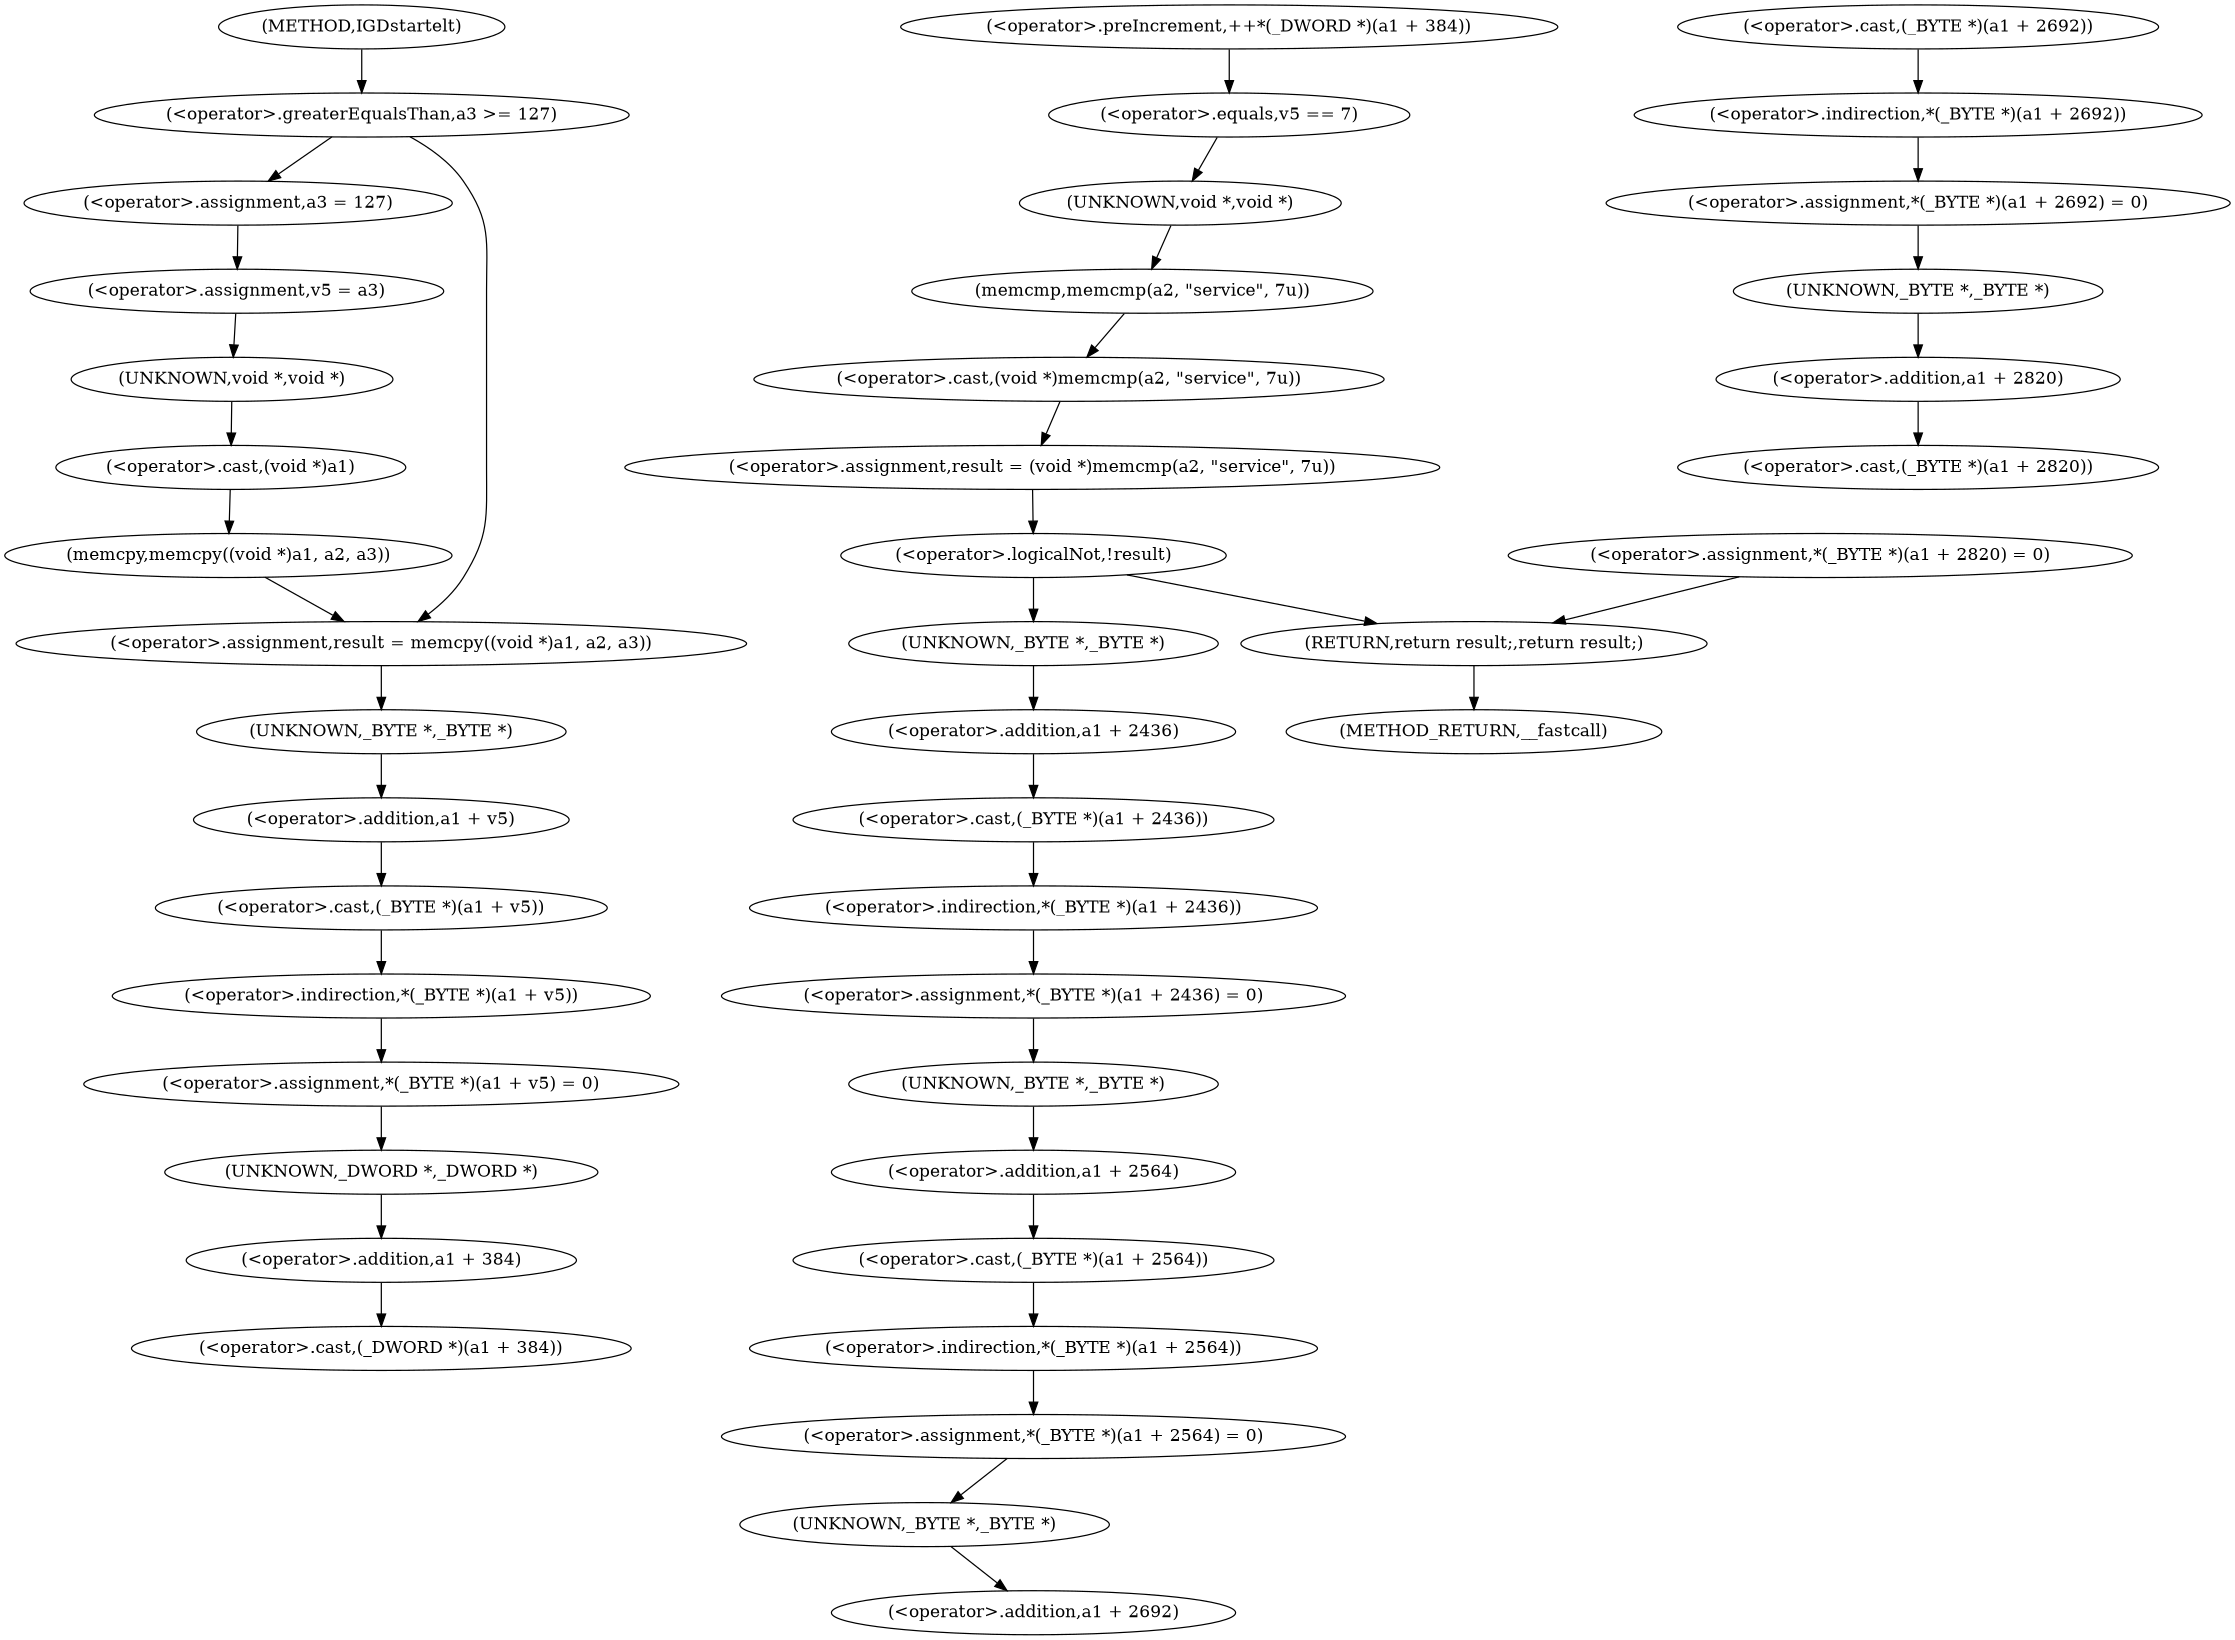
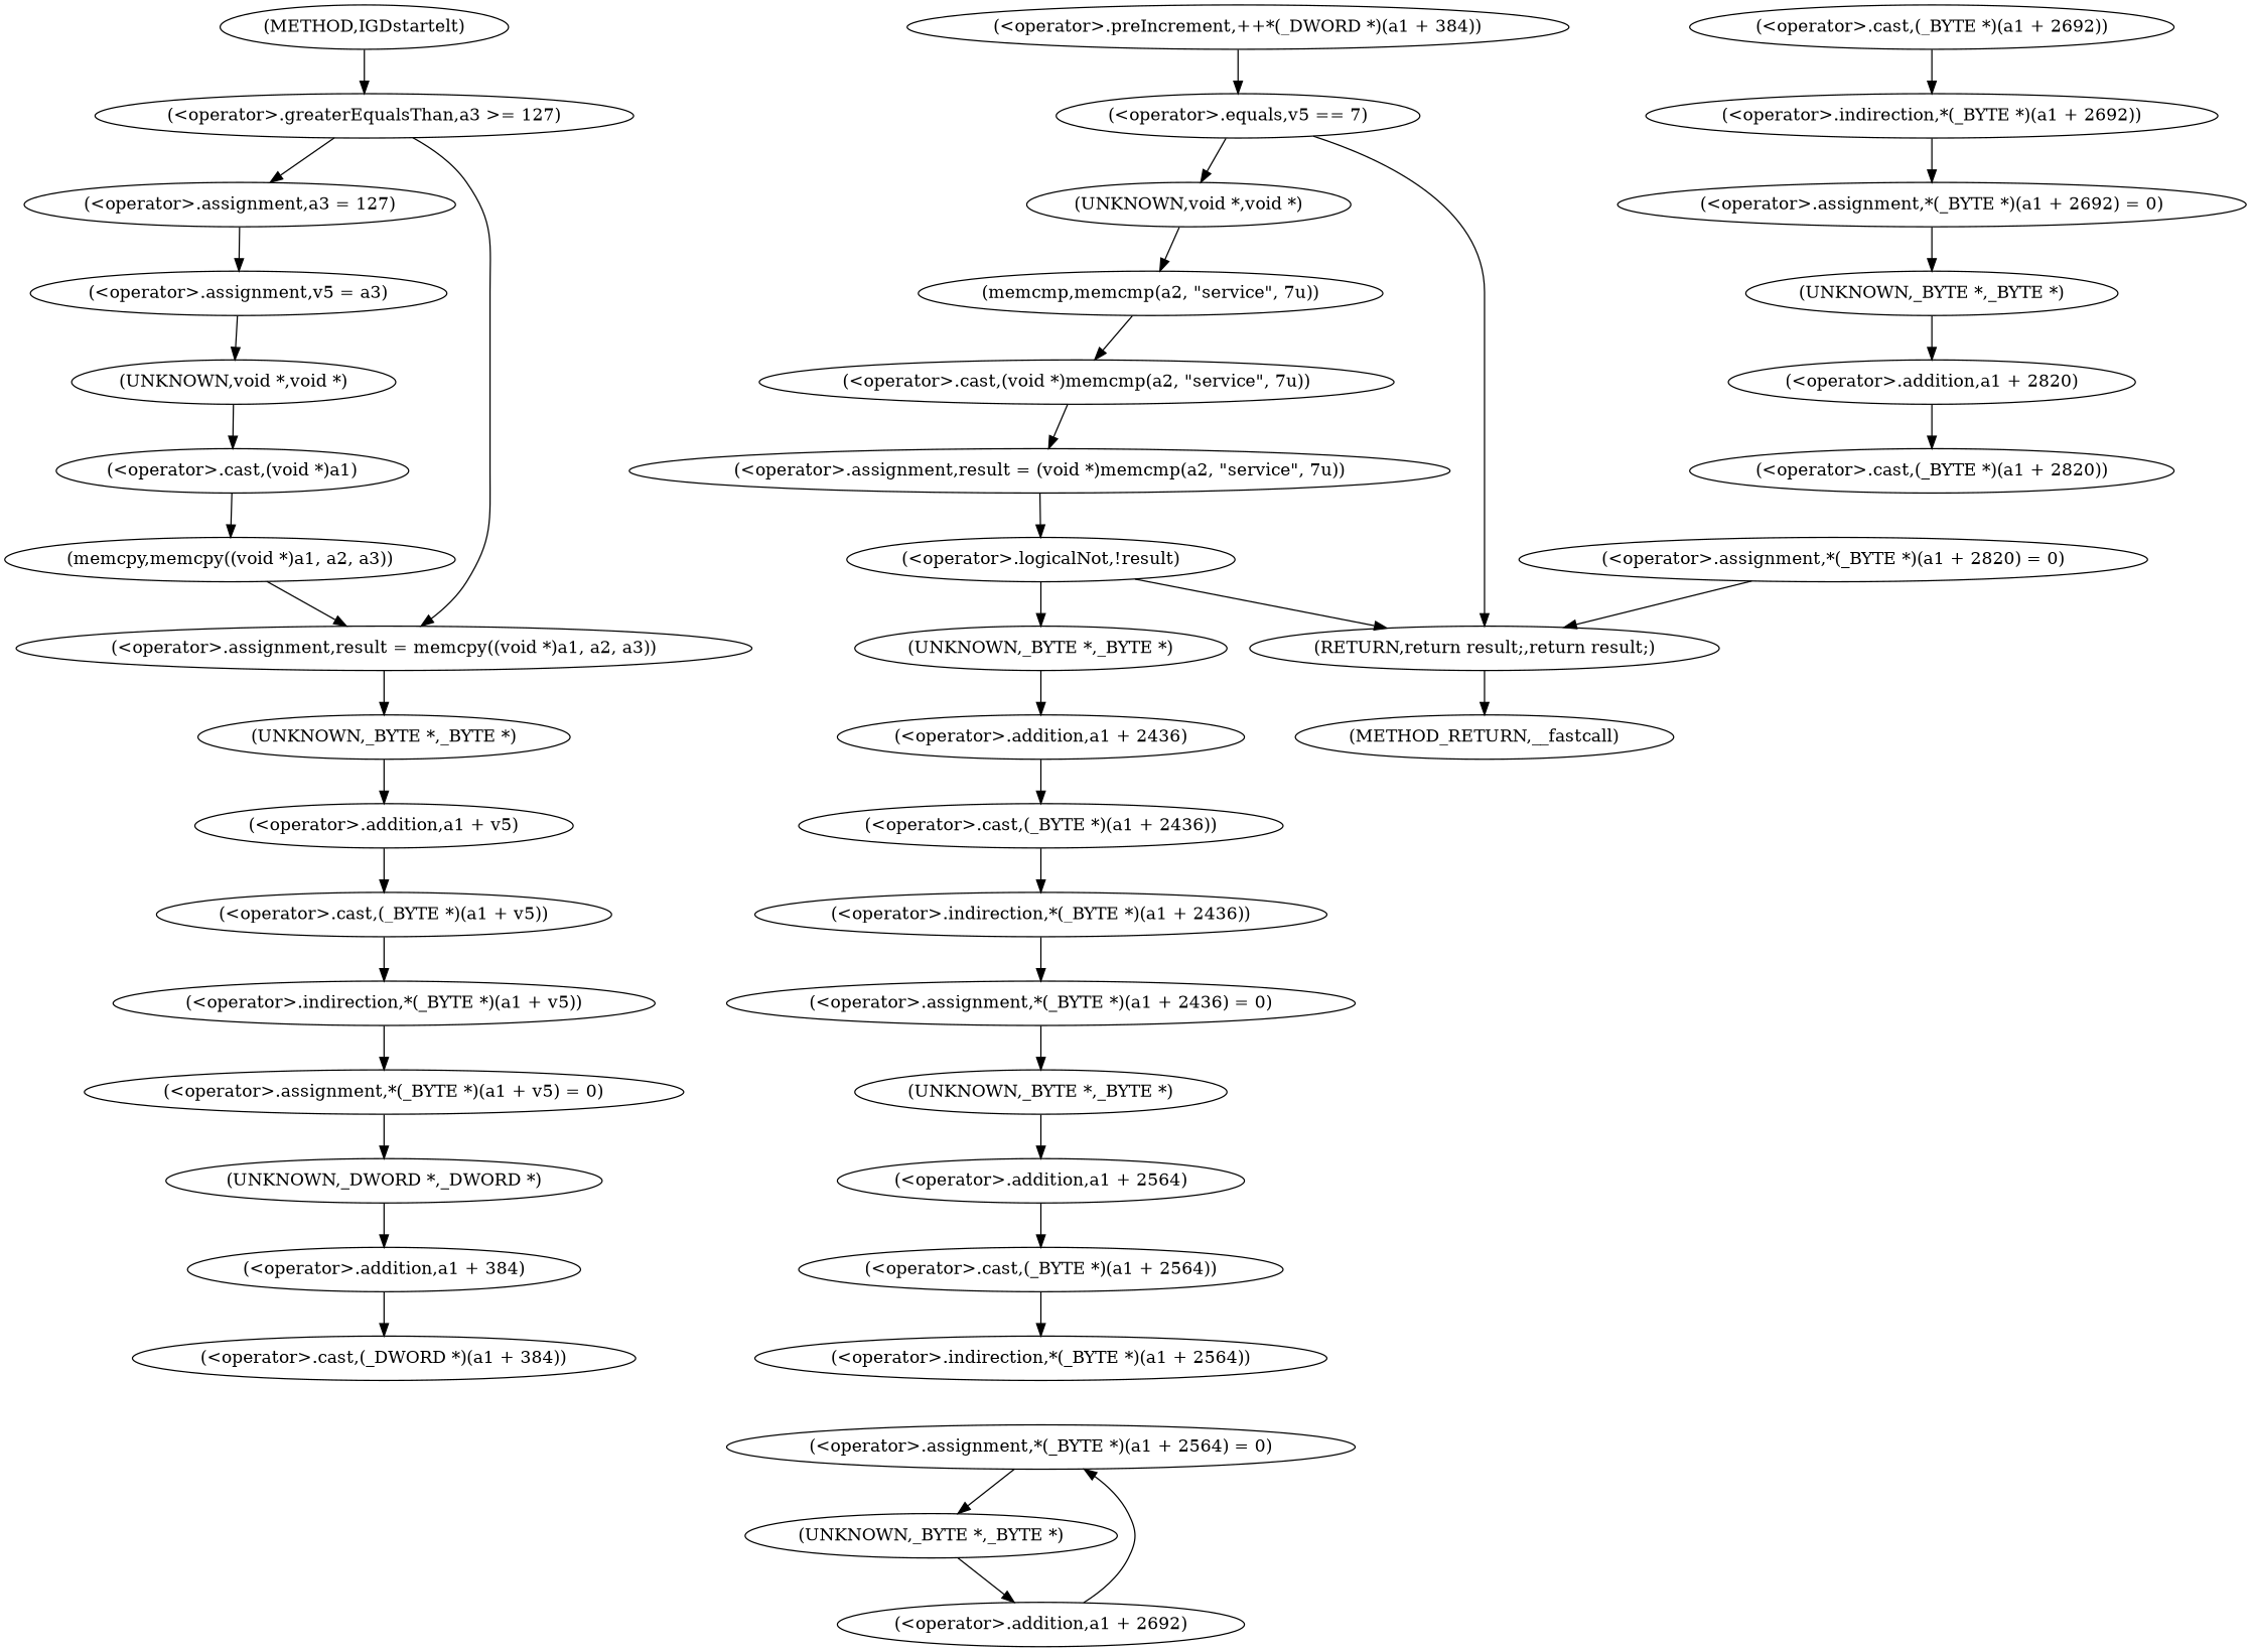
  digraph {
    n1 [label="(<operator>.greaterEqualsThan,a3 >= 127)"]
    n2 [label="(<operator>.assignment,a3 = 127)"]
    n3 [label="(<operator>.assignment,result = memcpy((void *)a1, a2, a3))"]
    n4 [label="(<operator>.assignment,v5 = a3)"]
    n5 [label="(UNKNOWN,void *,void *)"]
    n6 [label="(<operator>.cast,(void *)a1)"]
    n7 [label="(UNKNOWN,_BYTE *,_BYTE *)"]
    n8 [label="(<operator>.addition,a1 + v5)"]
    n9 [label="(memcpy,memcpy((void *)a1, a2, a3))"]
    n10 [label="(<operator>.assignment,*(_BYTE *)(a1 + v5) = 0)"]
    n11 [label="(UNKNOWN,_DWORD *,_DWORD *)"]
    n12 [label="(<operator>.addition,a1 + 384)"]
    n13 [label="(<operator>.indirection,*(_BYTE *)(a1 + v5))"]
    n14 [label="(<operator>.cast,(_BYTE *)(a1 + v5))"]
    n15 [label="(<operator>.preIncrement,++*(_DWORD *)(a1 + 384))"]
    n16 [label="(<operator>.equals,v5 == 7)"]
    n17 [label="(UNKNOWN,void *,void *)"]
    n18 [label="(RETURN,return result;,return result;)"]
    n19 [label="(<operator>.cast,(_DWORD *)(a1 + 384))"]
    n20 [label="(memcmp,memcmp(a2, \"service\", 7u))"]
    n21 [label="(METHOD_RETURN,__fastcall)"]
    n22 [label="(<operator>.assignment,result = (void *)memcmp(a2, \"service\", 7u))"]
    n23 [label="(<operator>.logicalNot,!result)"]
    n24 [label="(UNKNOWN,_BYTE *,_BYTE *)"]
    n25 [label="(<operator>.cast,(void *)memcmp(a2, \"service\", 7u))"]
    n26 [label="(<operator>.addition,a1 + 2436)"]
    n27 [label="(<operator>.assignment,*(_BYTE *)(a1 + 2436) = 0)"]
    n28 [label="(UNKNOWN,_BYTE *,_BYTE *)"]
    n29 [label="(<operator>.addition,a1 + 2564)"]
    n30 [label="(<operator>.indirection,*(_BYTE *)(a1 + 2436))"]
    n31 [label="(<operator>.cast,(_BYTE *)(a1 + 2436))"]
    n32 [label="(<operator>.assignment,*(_BYTE *)(a1 + 2564) = 0)"]
    n33 [label="(UNKNOWN,_BYTE *,_BYTE *)"]
    n34 [label="(<operator>.addition,a1 + 2692)"]
    n35 [label="(<operator>.indirection,*(_BYTE *)(a1 + 2564))"]
    n36 [label="(<operator>.cast,(_BYTE *)(a1 + 2564))"]
    n37 [label="(<operator>.assignment,*(_BYTE *)(a1 + 2692) = 0)"]
    n38 [label="(UNKNOWN,_BYTE *,_BYTE *)"]
    n39 [label="(<operator>.addition,a1 + 2820)"]
    n40 [label="(<operator>.indirection,*(_BYTE *)(a1 + 2692))"]
    n41 [label="(<operator>.cast,(_BYTE *)(a1 + 2692))"]
    n42 [label="(<operator>.assignment,*(_BYTE *)(a1 + 2820) = 0)"]
    n43 [label="(<operator>.cast,(_BYTE *)(a1 + 2820))"]
    n44 [label="(METHOD,IGDstartelt)"]
    n1 -> n2
    n1 -> n3
    n2 -> n4
    n3 -> n7
    n4 -> n5
    n5 -> n6
    n6 -> n9
    n7 -> n8
    n8 -> n14
    n9 -> n3
    n10 -> n11
    n11 -> n12
    n12 -> n19
    n13 -> n10
    n14 -> n13
    n15 -> n16
    n16 -> n17
+   n16 -> n18
    n17 -> n20
    n18 -> n21
    n20 -> n25
    n22 -> n23
    n23 -> n18
    n23 -> n24
    n24 -> n26
    n25 -> n22
    n26 -> n31
    n27 -> n28
    n28 -> n29
    n29 -> n36
    n30 -> n27
    n31 -> n30
    n32 -> n33
    n33 -> n34
-   n35 -> n32
+   n34 -> n32
    n36 -> n35
    n37 -> n38
    n38 -> n39
    n39 -> n43
    n40 -> n37
    n41 -> n40
    n42 -> n18
    n44 -> n1
  }
